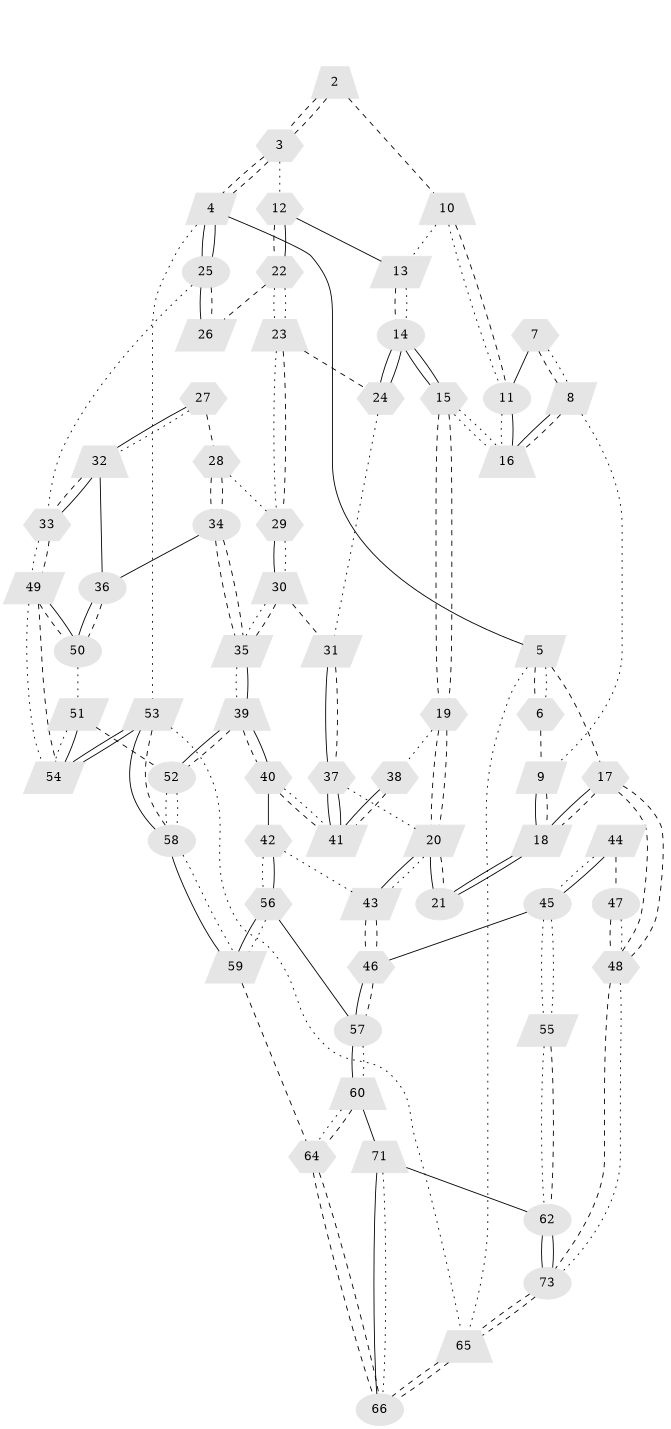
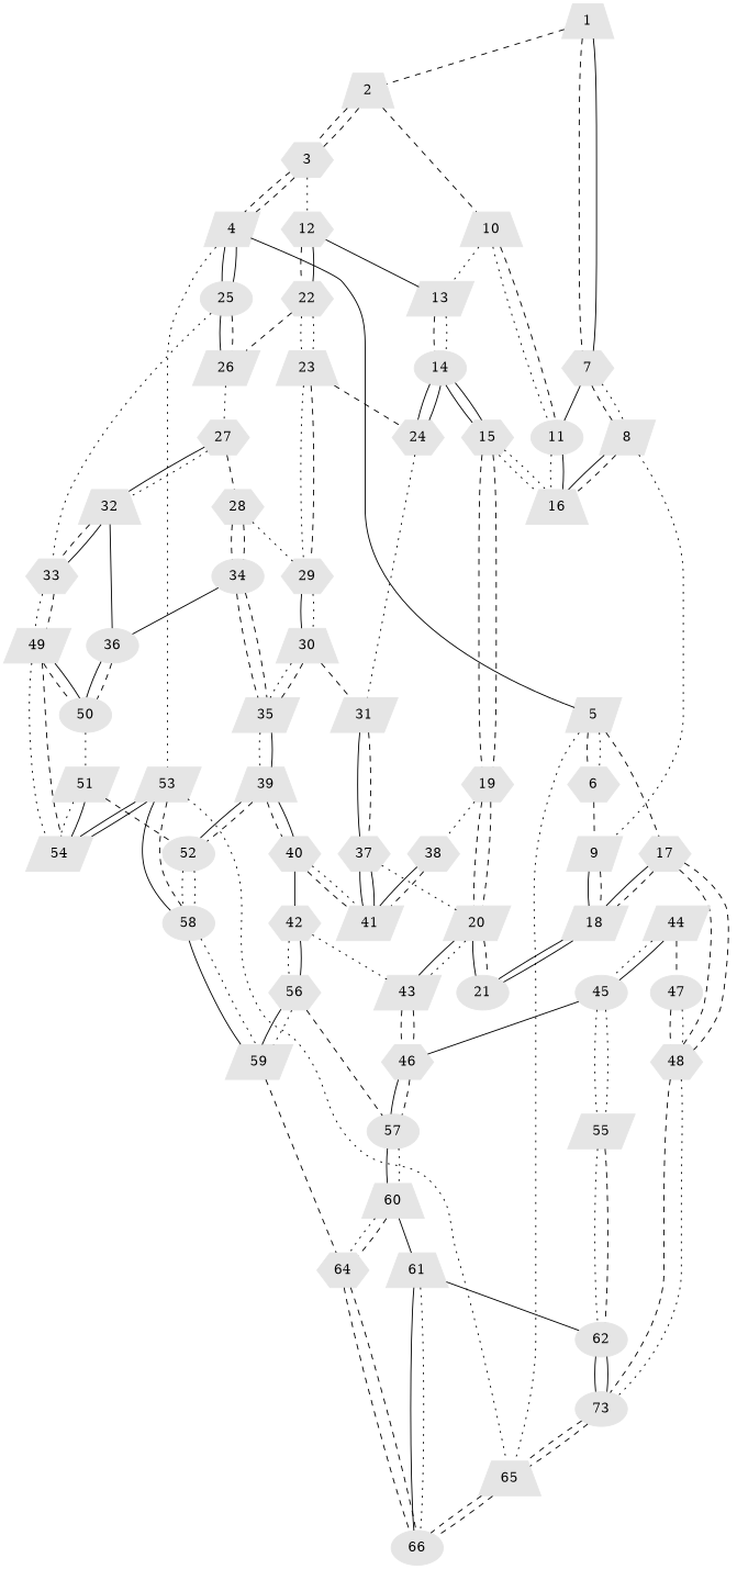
  graph {
    node [color=gray90 shape=hexagon style=filled]
    edge [style=dashed]
+   1 [shape=trapezium]
    2 [shape=trapezium]
    7
    3
    10 [shape=trapezium]
    8 [shape=parallelogram]
    11 [shape=ellipse]
    4 [shape=parallelogram]
    12
    13 [shape=parallelogram]
    5 [shape=parallelogram]
    25 [shape=ellipse]
    53 [shape=parallelogram]
    22
    6
    17
    65 [shape=trapezium]
    26 [shape=parallelogram]
    33
    54 [shape=parallelogram]
    58 [shape=ellipse]
    9 [shape=parallelogram]
    18 [shape=parallelogram]
    48
    66 [shape=ellipse]
    16 [shape=trapezium]
    21 [shape=ellipse]
    14 [shape=ellipse]
    23 [shape=trapezium]
    15
    24
    19
    31 [shape=parallelogram]
    20 [shape=parallelogram]
    38
    n36 [label=73 shape=ellipse]
    43 [shape=parallelogram]
    41 [shape=parallelogram]
    46
    29
    27
    30 [shape=trapezium]
    37
    49 [shape=parallelogram]
    28
    32 [shape=trapezium]
    34 [shape=ellipse]
    36 [shape=ellipse]
    35 [shape=parallelogram]
    39 [shape=trapezium]
    50 [shape=ellipse]
    40
    52 [shape=ellipse]
    51 [shape=parallelogram]
    42
    56
    57 [shape=ellipse]
    59 [shape=parallelogram]
    44 [shape=parallelogram]
    45 [shape=ellipse]
    47 [shape=ellipse]
    55 [shape=parallelogram]
    62 [shape=ellipse]
    60 [shape=trapezium]
    64
-   61 [shape=trapezium label=71]
+   61 [shape=trapezium]
+   1 -- 2
+   1 -- 7
+   1 -- 7 [style=solid]
    2 -- 3
    2 -- 3
    2 -- 10
    7 -- 8
    7 -- 8 [style=dotted]
    7 -- 11 [style=solid]
    3 -- 4
    3 -- 4
    3 -- 12 [style=dotted]
    10 -- 11 [style=dotted]
    10 -- 11
    10 -- 13 [style=dotted]
    8 -- 9 [style=dotted]
    8 -- 16 [style=solid]
    8 -- 16
    11 -- 16 [style=dotted]
    11 -- 16 [style=solid]
    4 -- 5 [style=solid]
    4 -- 25 [style=solid]
    4 -- 25 [style=solid]
    4 -- 53 [style=dotted]
    12 -- 13 [style=solid]
    12 -- 22
    12 -- 22 [style=solid]
    13 -- 14
    13 -- 14 [style=dotted]
    5 -- 6
    5 -- 6 [style=dotted]
    5 -- 17
    5 -- 65 [style=dotted]
    25 -- 26 [style=solid]
    25 -- 26
    25 -- 33 [style=dotted]
    53 -- 65 [style=dotted]
    53 -- 54 [style=solid]
    53 -- 54 [style=solid]
    53 -- 58 [style=solid]
    53 -- 58
    22 -- 26
    22 -- 23 [style=dotted]
    22 -- 23 [style=dotted]
    6 -- 9
    17 -- 18 [style=solid]
    17 -- 18
    17 -- 48
    17 -- 48
    65 -- 66
    65 -- 66
+   26 -- 27 [style=dotted]
    33 -- 49 [style=dotted]
    33 -- 49
    58 -- 59 [style=solid]
    58 -- 59 [style=dotted]
    9 -- 18 [style=solid]
    9 -- 18
    18 -- 21 [style=solid]
    18 -- 21 [style=solid]
    48 -- n36
    48 -- n36 [style=dotted]
    14 -- 15 [style=solid]
    14 -- 15 [style=solid]
    14 -- 24 [style=solid]
    14 -- 24 [style=solid]
    23 -- 24
    23 -- 29 [style=dotted]
    23 -- 29
    15 -- 16 [style=dotted]
    15 -- 16 [style=dotted]
    15 -- 19
    15 -- 19
    24 -- 31 [style=dotted]
    19 -- 20
    19 -- 20
    19 -- 38 [style=dotted]
    31 -- 37 [style=solid]
    31 -- 37
    20 -- 21 [style=solid]
    20 -- 21
    20 -- 43 [style=solid]
    20 -- 43 [style=dotted]
    38 -- 41 [style=solid]
    38 -- 41
    n36 -- 65
    n36 -- 65
    43 -- 46
    43 -- 46
    46 -- 57 [style=solid]
    46 -- 57
    29 -- 30 [style=solid]
    29 -- 30 [style=dotted]
    27 -- 28
    27 -- 32 [style=solid]
    27 -- 32 [style=dotted]
    30 -- 31
    30 -- 35 [style=dotted]
    30 -- 35
    37 -- 20 [style=dotted]
    37 -- 41 [style=solid]
    37 -- 41 [style=solid]
    49 -- 54 [style=dotted]
    49 -- 54
    49 -- 50
    49 -- 50 [style=solid]
    28 -- 29 [style=dotted]
    28 -- 34
    28 -- 34
    32 -- 33
    32 -- 33 [style=solid]
    32 -- 36 [style=solid]
    34 -- 36 [style=solid]
    34 -- 35
    34 -- 35
    36 -- 50 [style=solid]
    36 -- 50
    35 -- 39 [style=dotted]
    35 -- 39 [style=solid]
    39 -- 40
    39 -- 40 [style=solid]
    39 -- 52 [style=solid]
    39 -- 52
    50 -- 51 [style=dotted]
    40 -- 41
    40 -- 41 [style=dotted]
    40 -- 42 [style=solid]
    52 -- 58 [style=dotted]
    52 -- 58 [style=dotted]
    51 -- 54 [style=dotted]
    51 -- 54 [style=solid]
    51 -- 52
    42 -- 43 [style=dotted]
    42 -- 56 [style=dotted]
    42 -- 56 [style=solid]
-   56 -- 57 [style=solid]
+   56 -- 57
    56 -- 59 [style=solid]
    56 -- 59 [style=dotted]
    57 -- 60 [style=solid]
    57 -- 60 [style=dotted]
    59 -- 64
    44 -- 45 [style=dotted]
    44 -- 45 [style=solid]
    44 -- 47
    45 -- 46 [style=solid]
    45 -- 55 [style=dotted]
    45 -- 55 [style=dotted]
    47 -- 48
    47 -- 48 [style=dotted]
    55 -- 62 [style=dotted]
    55 -- 62
    62 -- n36 [style=solid]
    62 -- n36 [style=solid]
    60 -- 64 [style=dotted]
    60 -- 64
    60 -- 61 [style=solid]
    64 -- 66
    64 -- 66
    61 -- 66 [style=solid]
    61 -- 66 [style=dotted]
    61 -- 62 [style=solid]
  }
